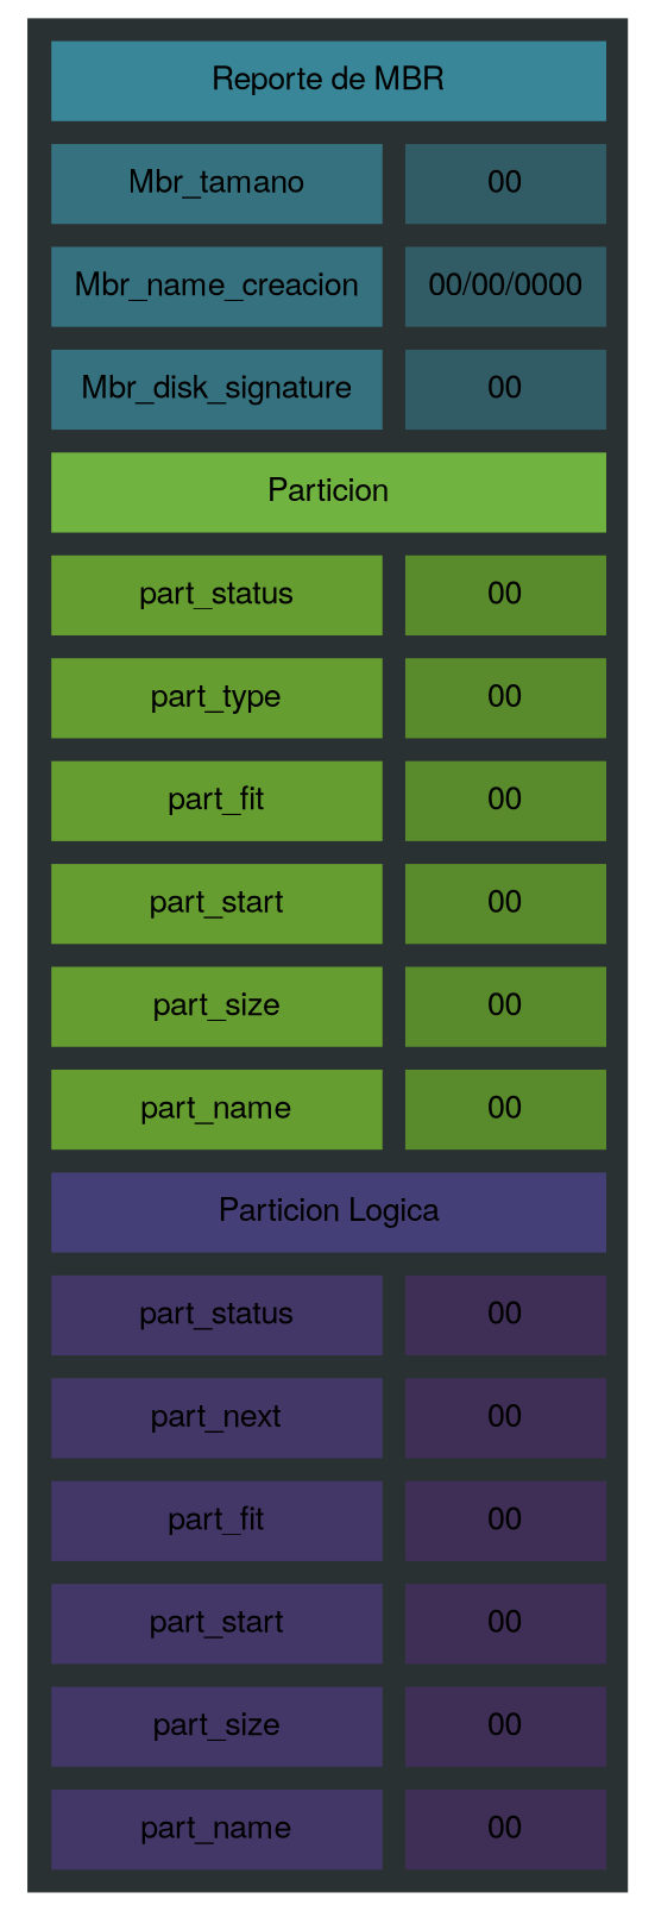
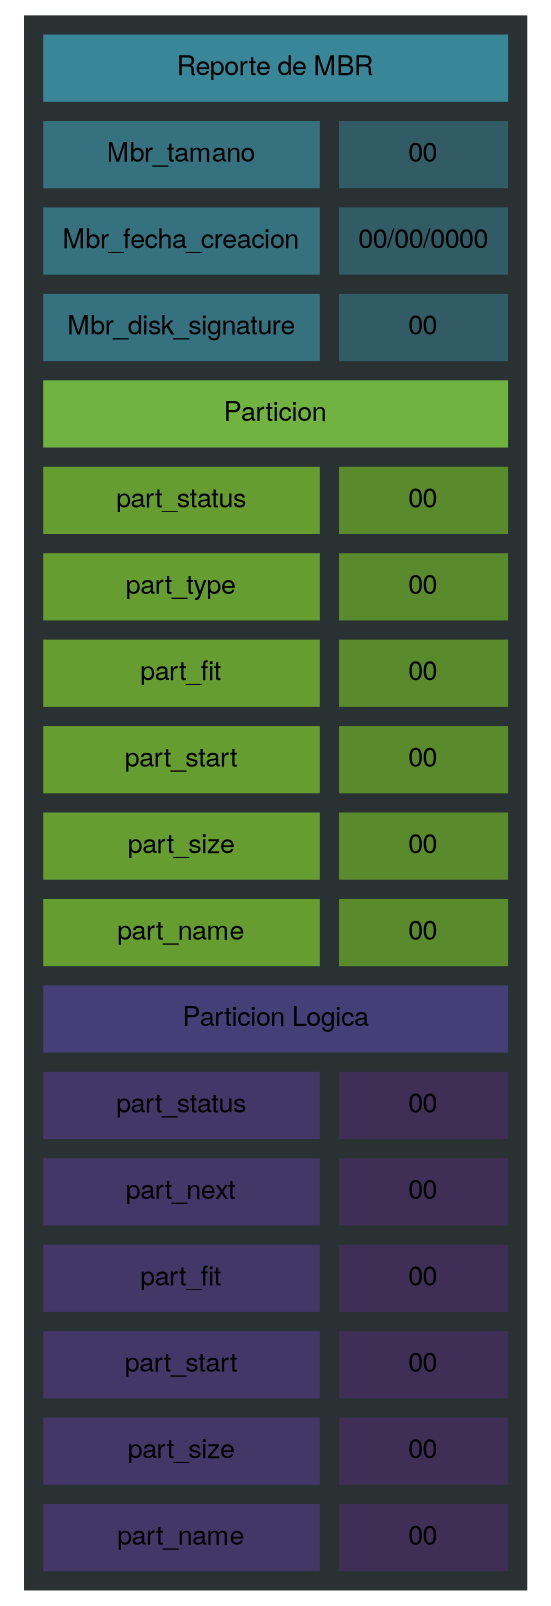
  digraph {
    fontname="Helvetica,Arial,sans-serif"
-   n1 [fontname="Helvetica,Arial,sans-serif" label=<  <TABLE border="0" cellspacing="10" cellpadding="10" bgcolor="#293132" gradientangle="315">     <TR>       <TD colspan="2" bgcolor="#388697">Reporte de MBR</TD>   </TR>   <TR>       <TD colspan="0" bgcolor="#35717E">Mbr_tamano</TD>       <TD colspan="0" bgcolor="#315C65">00</TD>   </TR>   <TR>       <TD colspan="0" bgcolor="#35717E">Mbr_name_creacion</TD>       <TD colspan="0" bgcolor="#315C65">00/00/0000</TD>   </TR>   <TR>       <TD colspan="0" bgcolor="#35717E">Mbr_disk_signature</TD>       <TD colspan="0" bgcolor="#315C65">00</TD>   </TR>       <TR>       <TD colspan="2" bgcolor="#71B340">Particion</TD>   </TR>   <TR>       <TD colspan="0" bgcolor="#669D31">part_status</TD>       <TD colspan="0" bgcolor="#598B2C">00</TD>   </TR>   <TR>       <TD colspan="0" bgcolor="#669D31">part_type</TD>       <TD colspan="0" bgcolor="#598B2C">00</TD>   </TR>   <TR>       <TD colspan="0" bgcolor="#669D31">part_fit</TD>       <TD colspan="0" bgcolor="#598B2C">00</TD>   </TR>   <TR>       <TD colspan="0" bgcolor="#669D31">part_start</TD>       <TD colspan="0" bgcolor="#598B2C">00</TD>   </TR>   <TR>       <TD colspan="0" bgcolor="#669D31">part_size</TD>       <TD colspan="0" bgcolor="#598B2C">00</TD>   </TR>   <TR>       <TD colspan="0" bgcolor="#669D31">part_name</TD>       <TD colspan="0" bgcolor="#598B2C">00</TD>   </TR>        <TR>         <TD colspan="2" bgcolor="#453F78">Particion Logica</TD>   </TR>   <TR>       <TD colspan="0" bgcolor="#423767">part_status</TD>       <TD colspan="0" bgcolor="#3F2E56">00</TD>   </TR>   <TR>       <TD colspan="0" bgcolor="#423767">part_next</TD>       <TD colspan="0" bgcolor="#3F2E56">00</TD>   </TR>   <TR>       <TD colspan="0" bgcolor="#423767">part_fit</TD>       <TD colspan="0" bgcolor="#3F2E56">00</TD>   </TR>   <TR>       <TD colspan="0" bgcolor="#423767">part_start</TD>       <TD colspan="0" bgcolor="#3F2E56">00</TD>   </TR>   <TR>       <TD colspan="0" bgcolor="#423767">part_size</TD>       <TD colspan="0" bgcolor="#3F2E56">00</TD>   </TR>   <TR>       <TD colspan="0" bgcolor="#423767">part_name</TD>       <TD colspan="0" bgcolor="#3F2E56">00</TD>   </TR>    </TABLE>> shape=none]
+   n1 [fontname="Helvetica,Arial,sans-serif" label=<  <TABLE border="0" cellspacing="10" cellpadding="10" bgcolor="#293132" gradientangle="315">     <TR>       <TD colspan="2" bgcolor="#388697">Reporte de MBR</TD>   </TR>   <TR>       <TD colspan="0" bgcolor="#35717E">Mbr_tamano</TD>       <TD colspan="0" bgcolor="#315C65">00</TD>   </TR>   <TR>       <TD colspan="0" bgcolor="#35717E">Mbr_fecha_creacion</TD>       <TD colspan="0" bgcolor="#315C65">00/00/0000</TD>   </TR>   <TR>       <TD colspan="0" bgcolor="#35717E">Mbr_disk_signature</TD>       <TD colspan="0" bgcolor="#315C65">00</TD>   </TR>       <TR>       <TD colspan="2" bgcolor="#71B340">Particion</TD>   </TR>   <TR>       <TD colspan="0" bgcolor="#669D31">part_status</TD>       <TD colspan="0" bgcolor="#598B2C">00</TD>   </TR>   <TR>       <TD colspan="0" bgcolor="#669D31">part_type</TD>       <TD colspan="0" bgcolor="#598B2C">00</TD>   </TR>   <TR>       <TD colspan="0" bgcolor="#669D31">part_fit</TD>       <TD colspan="0" bgcolor="#598B2C">00</TD>   </TR>   <TR>       <TD colspan="0" bgcolor="#669D31">part_start</TD>       <TD colspan="0" bgcolor="#598B2C">00</TD>   </TR>   <TR>       <TD colspan="0" bgcolor="#669D31">part_size</TD>       <TD colspan="0" bgcolor="#598B2C">00</TD>   </TR>   <TR>       <TD colspan="0" bgcolor="#669D31">part_name</TD>       <TD colspan="0" bgcolor="#598B2C">00</TD>   </TR>        <TR>         <TD colspan="2" bgcolor="#453F78">Particion Logica</TD>   </TR>   <TR>       <TD colspan="0" bgcolor="#423767">part_status</TD>       <TD colspan="0" bgcolor="#3F2E56">00</TD>   </TR>   <TR>       <TD colspan="0" bgcolor="#423767">part_next</TD>       <TD colspan="0" bgcolor="#3F2E56">00</TD>   </TR>   <TR>       <TD colspan="0" bgcolor="#423767">part_fit</TD>       <TD colspan="0" bgcolor="#3F2E56">00</TD>   </TR>   <TR>       <TD colspan="0" bgcolor="#423767">part_start</TD>       <TD colspan="0" bgcolor="#3F2E56">00</TD>   </TR>   <TR>       <TD colspan="0" bgcolor="#423767">part_size</TD>       <TD colspan="0" bgcolor="#3F2E56">00</TD>   </TR>   <TR>       <TD colspan="0" bgcolor="#423767">part_name</TD>       <TD colspan="0" bgcolor="#3F2E56">00</TD>   </TR>    </TABLE>> shape=none]
  }
